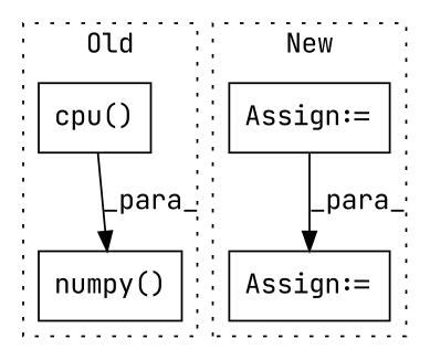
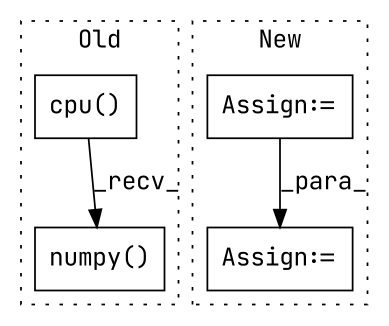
  digraph {
    fontname="JetBrains Mono"
    node [a=75 fontname="JetBrains Mono" l=3 s=4769 shape=box]
    edge [fontname="JetBrains Mono"]
    n1 [l=32 label="numpy()"]
    n2 [l=24 label="cpu()"]
    n3 [a=68 label="Assign:=" s=5200]
    n4 [a=68 label="Assign:=" s=5277]
    subgraph cluster_1 {
      label=Old
      style=dotted
      n1
      n2
    }
    subgraph cluster_2 {
      label=New
      style=dotted
      n3
      n4
    }
-   n2 -> n1 [label=_para_]
+   n2 -> n1 [label=_recv_]
    n3 -> n4 [label=_para_]
  }
